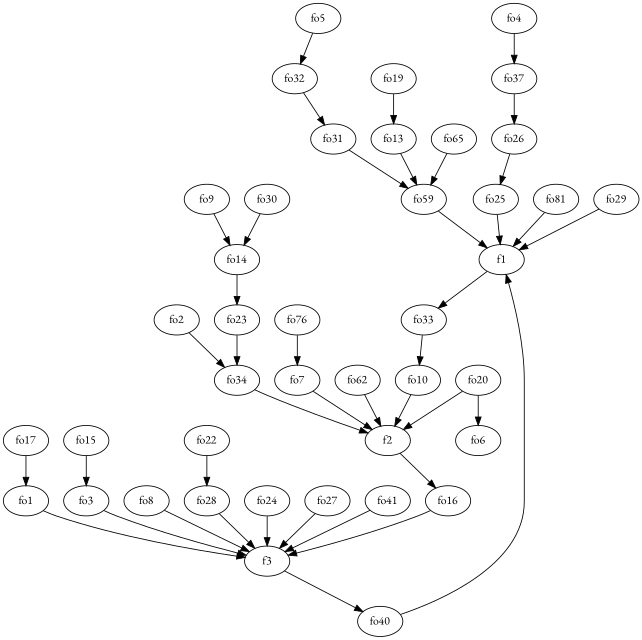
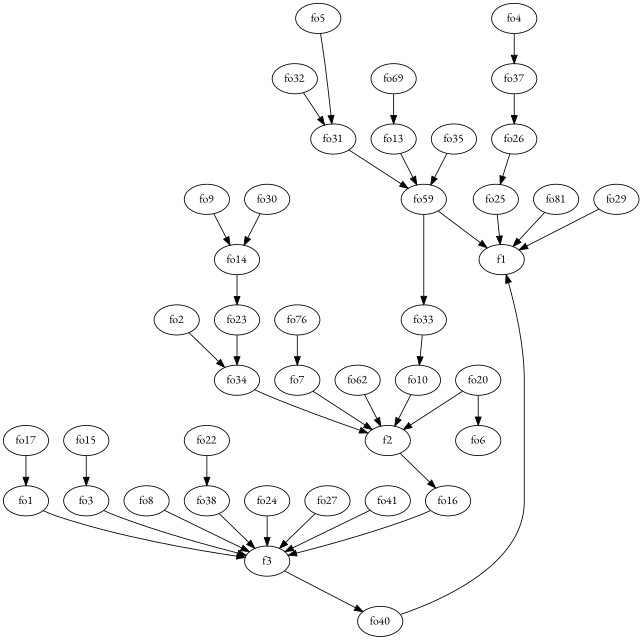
  strict digraph {
    fontname="EB Garamond"
    node [fontname="EB Garamond"]
    edge [fontname="EB Garamond" weight=2]
    f1
    fo33
    fo26
    fo25
    fo10
    f2
    fo16
    f3
    fo40
    fo1
    fo2
    fo34
    fo3
    fo4
    fo37
    fo5
    fo32
    fo31
    fo7
    fo8
    fo9
    fo14
    fo23
    n24 [label=fo62]
    n25 [label=fo59]
    fo13
    fo15
    fo17
-   fo19
+   fo19 [label=fo69]
    fo20
    fo6
    n32 [label=fo81]
    fo22
-   fo28
+   fo28 [label=fo38]
    fo24
    fo27
    fo29
    fo30
-   fo35 [label=fo65]
+   fo35
    n40 [label=fo76]
    fo41
-   f1 -> fo33
+   n25 -> fo33
    fo33 -> fo10
    fo26 -> fo25
    fo25 -> f1
    fo10 -> f2
    f2 -> fo16
    fo16 -> f3
    f3 -> fo40
    fo40 -> f1
    fo1 -> f3
    fo2 -> fo34
    fo34 -> f2
    fo3 -> f3
    fo4 -> fo37
    fo37 -> fo26
-   fo5 -> fo32
+   fo5 -> fo31
    fo32 -> fo31
    fo31 -> n25
    fo7 -> f2
    fo8 -> f3
    fo9 -> fo14
    fo14 -> fo23
    fo23 -> fo34
    n24 -> f2
    n25 -> f1
    fo13 -> n25
    fo15 -> fo3
    fo17 -> fo1
    fo19 -> fo13
    fo20 -> f2
    fo20 -> fo6
    n32 -> f1
    fo22 -> fo28
    fo28 -> f3
    fo24 -> f3
    fo27 -> f3
    fo29 -> f1
    fo30 -> fo14
    fo35 -> n25
    n40 -> fo7
    fo41 -> f3
  }
